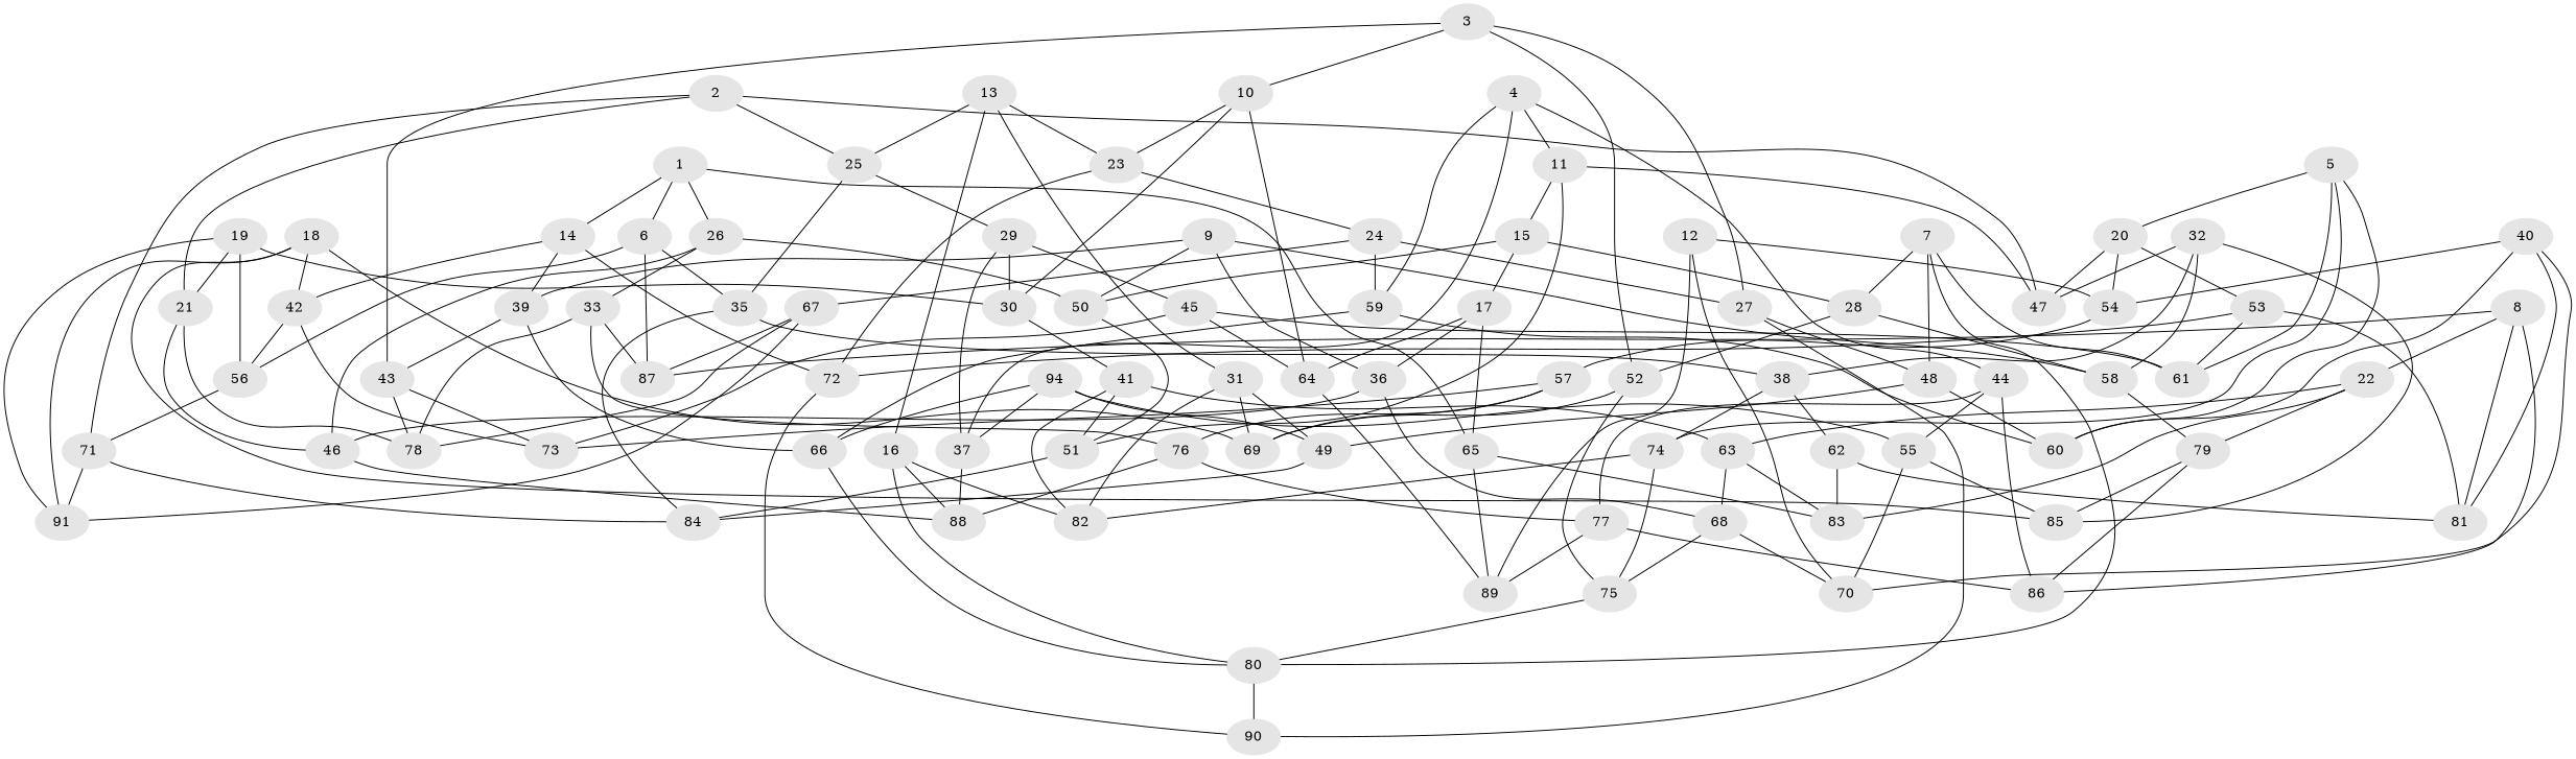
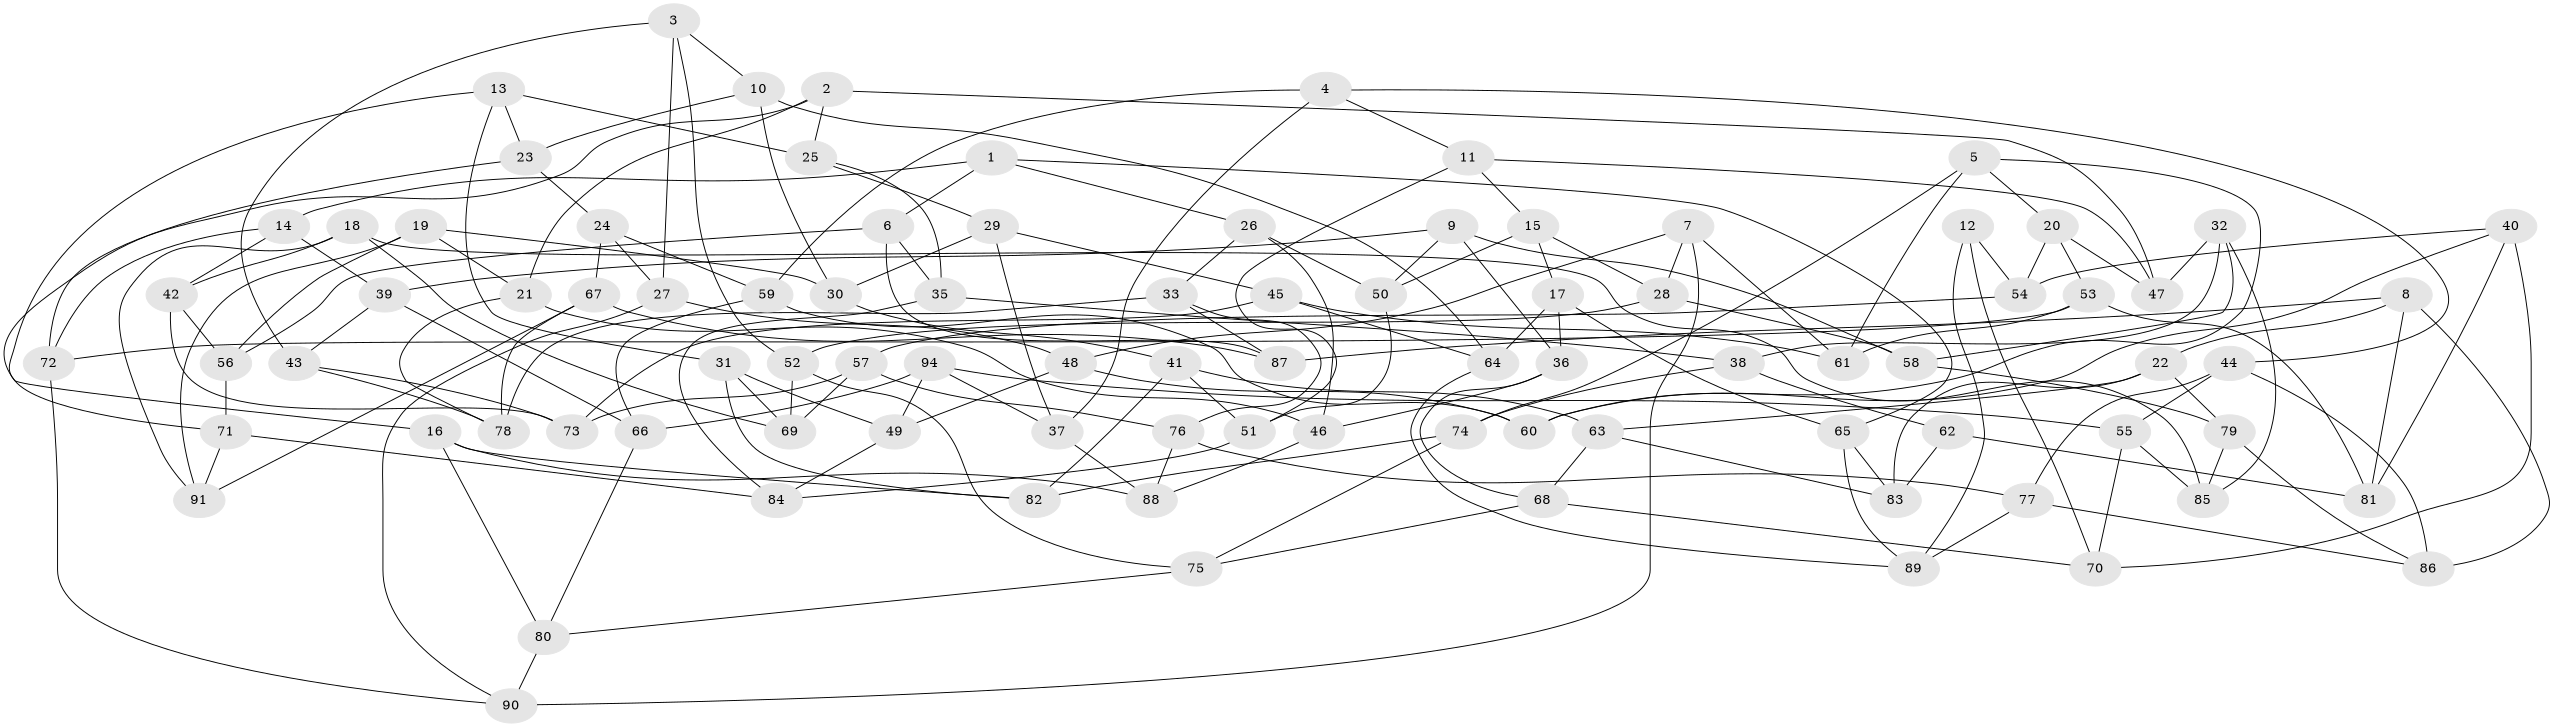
  graph {
    fontname="DejaVu Serif"
    node [color=gray90 fontname="DejaVu Serif" style=filled]
    edge [fontname="DejaVu Serif"]
    1
    6
    14
    26
    65
    35
    56
    87
    39
    42
    72
    50
    46
    33
    89
    83
    2
    21
    25
    47
    71
    78
    29
    91
    84
    3
    10
    27
    43
    52
    23
    30
    64
    48
    90
    73
    69
    75
    4
    11
    37
    44
    59
    15
    51
    88
    86
    55
    77
    60
    66
    5
    20
    61
    74
    54
    53
    82
    38
    7
    28
    58
    49
    8
    22
    81
    63
    79
    9
    36
    68
    24
    41
    17
    12
    70
    57
    62
    13
    16
    31
    80
    18
    85
    19
    67
    45
    76
    32
    n90 [label=94]
    40
    1 -- 6
    1 -- 14
    1 -- 26
    1 -- 65
    6 -- 35
    6 -- 56
    6 -- 87
    14 -- 39
    14 -- 42
    14 -- 72
    26 -- 50
    26 -- 46
    26 -- 33
    65 -- 89
    65 -- 83
    35 -- 84
    35 -- 38
    56 -- 71
    39 -- 43
    39 -- 66
    42 -- 56
    42 -- 73
    72 -- 90
    50 -- 51
    46 -- 88
    33 -- 87
    33 -- 78
    33 -- 76
    2 -- 21
    2 -- 25
    2 -- 47
    2 -- 71
    21 -- 46
    21 -- 78
    25 -- 35
    25 -- 29
    71 -- 91
    71 -- 84
    29 -- 30
    29 -- 37
    29 -- 45
    3 -- 10
    3 -- 27
    3 -- 43
    3 -- 52
    10 -- 23
    10 -- 30
    10 -- 64
    27 -- 48
    27 -- 90
    43 -- 78
    43 -- 73
    52 -- 69
    52 -- 75
    23 -- 72
    23 -- 24
    30 -- 41
    64 -- 89
    48 -- 60
    48 -- 49
    75 -- 80
    4 -- 11
    4 -- 37
    4 -- 44
    4 -- 59
    11 -- 47
    11 -- 15
    11 -- 51
    37 -- 88
    44 -- 86
    44 -- 55
    44 -- 77
    59 -- 60
    59 -- 66
    15 -- 50
    15 -- 28
    15 -- 17
    51 -- 84
    55 -- 70
    55 -- 85
    77 -- 89
    77 -- 86
    66 -- 80
    5 -- 60
    5 -- 20
    5 -- 61
    5 -- 74
    20 -- 47
    20 -- 54
    20 -- 53
    74 -- 75
    74 -- 82
    54 -- 57
    53 -- 72
    53 -- 61
    53 -- 81
    38 -- 74
    38 -- 62
    7 -- 48
-   7 -- 80
+   7 -- 90
    7 -- 61
    7 -- 28
    28 -- 52
    28 -- 58
    58 -- 79
    49 -- 84
    8 -- 87
    8 -- 86
    8 -- 22
    8 -- 81
    22 -- 83
    22 -- 63
    22 -- 79
    63 -- 83
    63 -- 68
    79 -- 86
    79 -- 85
    9 -- 39
    9 -- 50
    9 -- 58
    9 -- 36
    36 -- 46
    36 -- 68
    68 -- 75
    68 -- 70
    24 -- 27
    24 -- 59
    24 -- 67
    41 -- 51
    41 -- 82
    41 -- 63
    17 -- 65
    17 -- 64
    17 -- 36
    12 -- 89
    12 -- 54
    12 -- 70
    57 -- 73
    57 -- 69
    57 -- 76
    62 -- 83
    62 -- 81
    13 -- 25
    13 -- 23
    13 -- 16
    13 -- 31
    16 -- 88
    16 -- 82
    16 -- 80
    31 -- 69
    31 -- 82
    31 -- 49
    80 -- 90
    18 -- 42
    18 -- 91
    18 -- 69
    18 -- 85
    19 -- 56
    19 -- 21
    19 -- 91
    19 -- 30
    67 -- 87
    67 -- 78
    67 -- 91
    45 -- 64
    45 -- 73
    45 -- 61
    76 -- 88
    76 -- 77
    32 -- 47
    32 -- 38
    32 -- 58
    32 -- 85
    n90 -- 37
    n90 -- 55
    n90 -- 66
    n90 -- 49
    40 -- 60
    40 -- 54
    40 -- 81
    40 -- 70
  }
